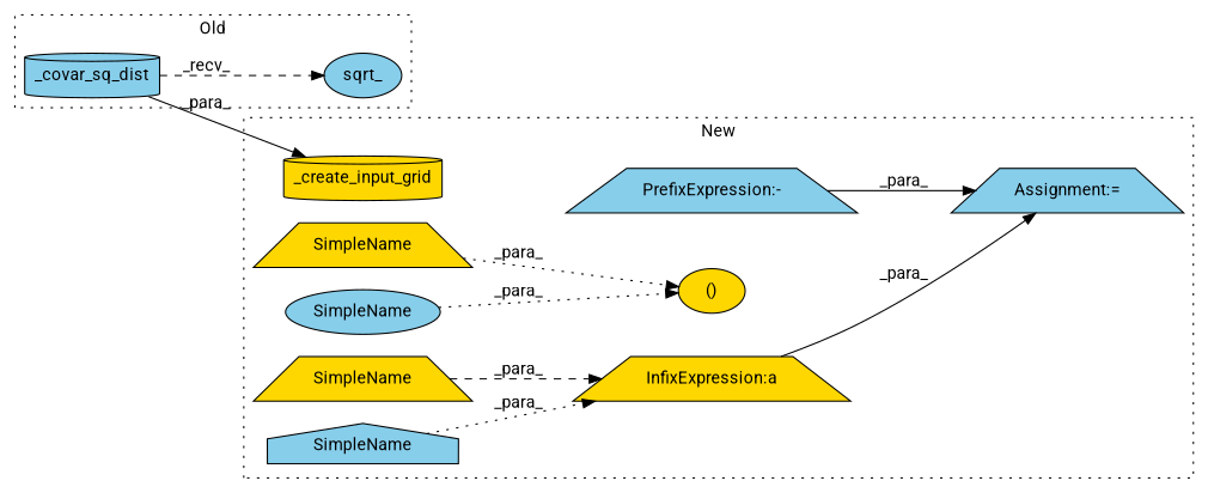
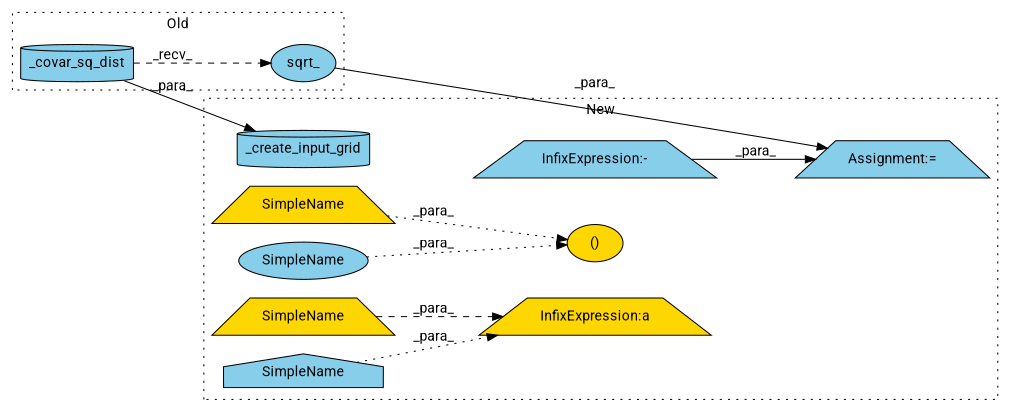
  digraph {
    fontname=Roboto
    rankdir=LR
    node [a=42 fillcolor=skyblue fontname=Roboto l=3 s=1583 shape=trapezium style=filled]
    edge [fontname=Roboto style=solid]
    n1 [a=32 l=7 label=sqrt_ s=1619 shape=ellipse]
    n2 [a=32 l="15,1" label=_covar_sq_dist s="1588,1617" shape=cylinder]
    n3 [a=106 fillcolor=gold l=19 label="()" shape=ellipse]
-   n4 [a=32 fillcolor=gold l="19,1" label=_create_input_grid s="1609,1642" shape=cylinder]
+   n4 [a=32 l="19,1" label=_create_input_grid s="1609,1642" shape=cylinder]
    n5 [a=27 fillcolor=gold label="InfixExpression:a" s=1669]
    n6 [a=7 l=1 label="Assignment:=" s=1653]
-   n7 [a=38 l=1 label="PrefixExpression:-" s=1685]
+   n7 [a=38 l=1 label="InfixExpression:-" s=1685]
    n8 [fillcolor=gold label=SimpleName]
    n9 [label=SimpleName s=1666 shape=house]
    n10 [fillcolor=gold label=SimpleName s=1672]
    n11 [label=SimpleName s=1599 shape=ellipse]
    subgraph cluster_1 {
      label=Old
      style=dotted
      n1
      n2
    }
    subgraph cluster_2 {
      label=New
      style=dotted
      n3
      n4
      n5
      n6
      n7
      n8
      n9
      n10
      n11
    }
    n2 -> n1 [label=_recv_ style=dashed]
    n2 -> n4 [label=_para_]
-   n5 -> n6 [label=_para_]
+   n1 -> n6 [label=_para_]
    n7 -> n6 [label=_para_]
    n8 -> n3 [label=_para_ style=dotted]
    n9 -> n5 [label=_para_ style=dotted]
    n10 -> n5 [label=_para_ style=dashed]
    n11 -> n3 [label=_para_ style=dotted]
  }
